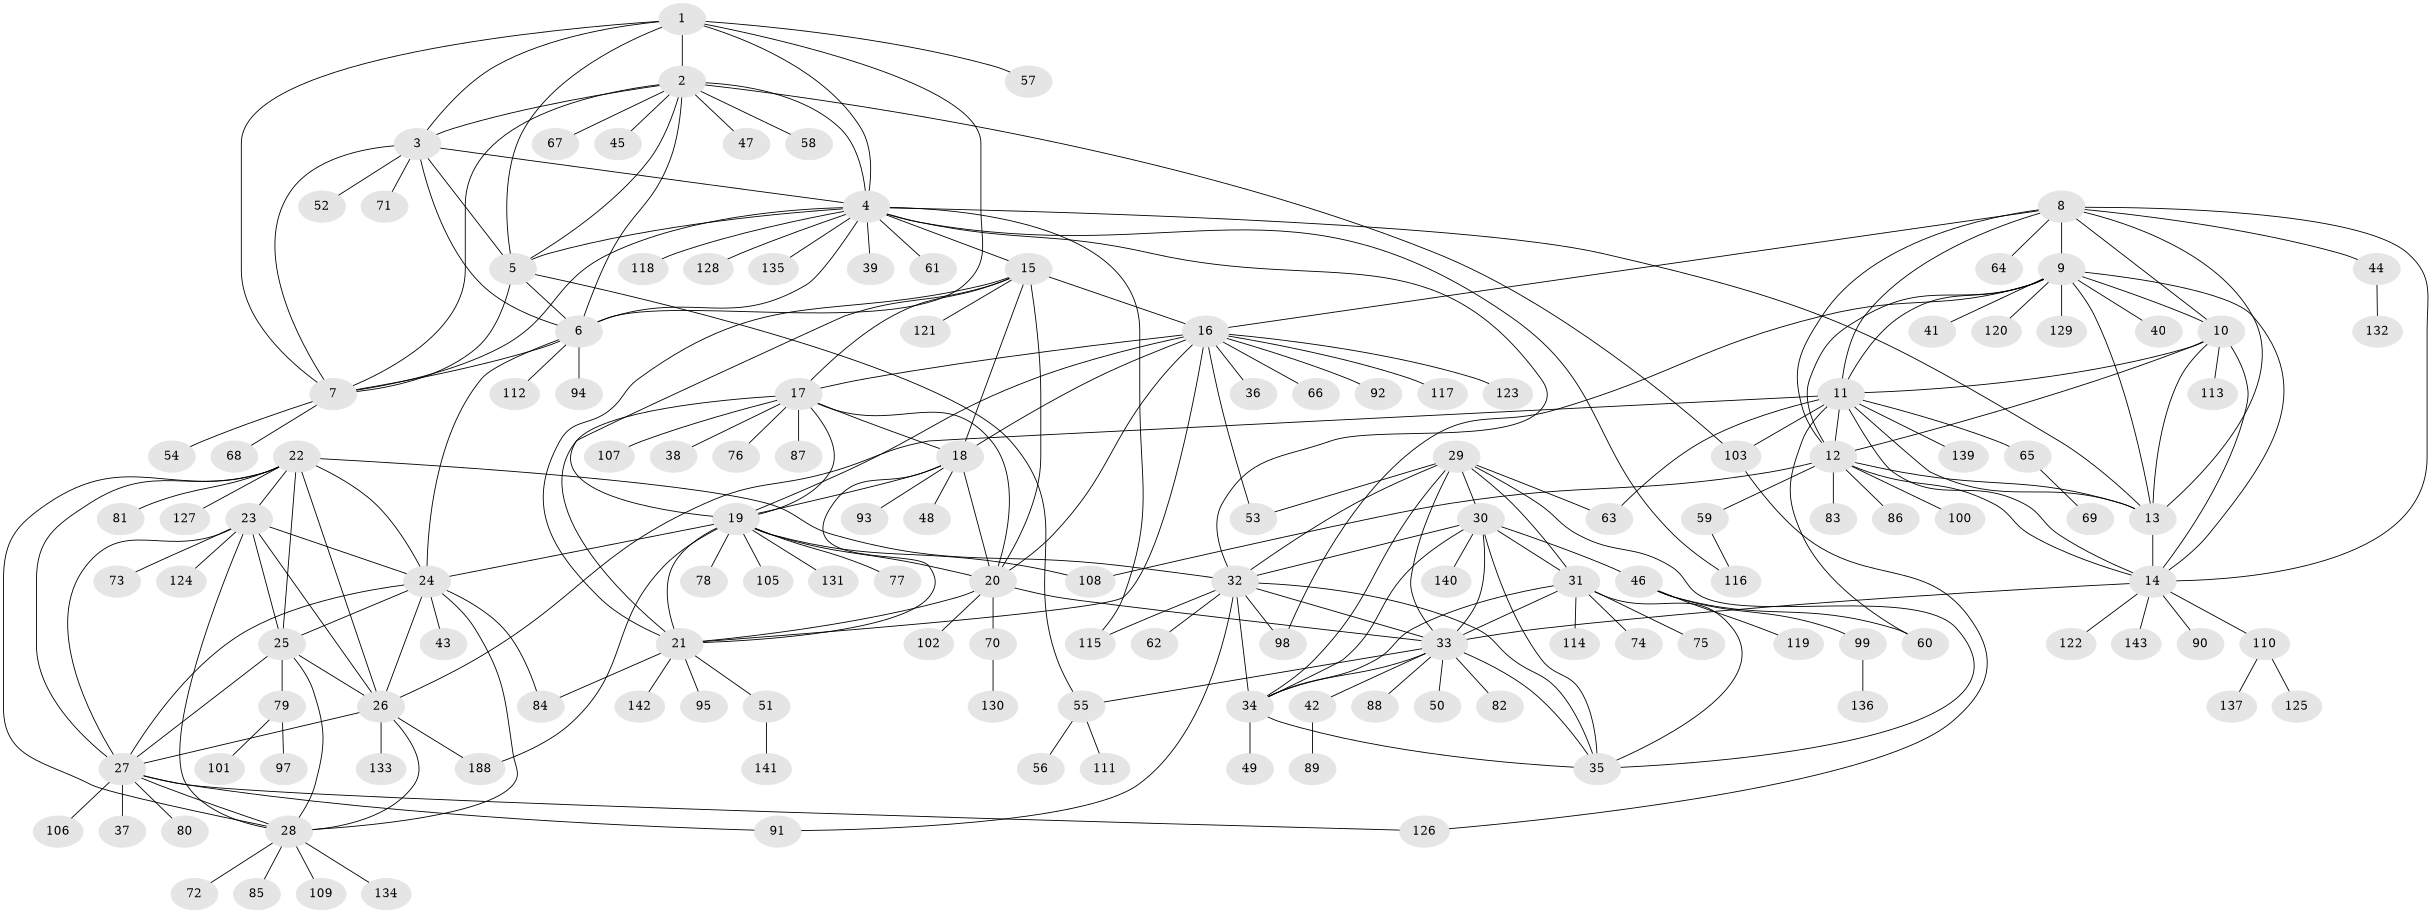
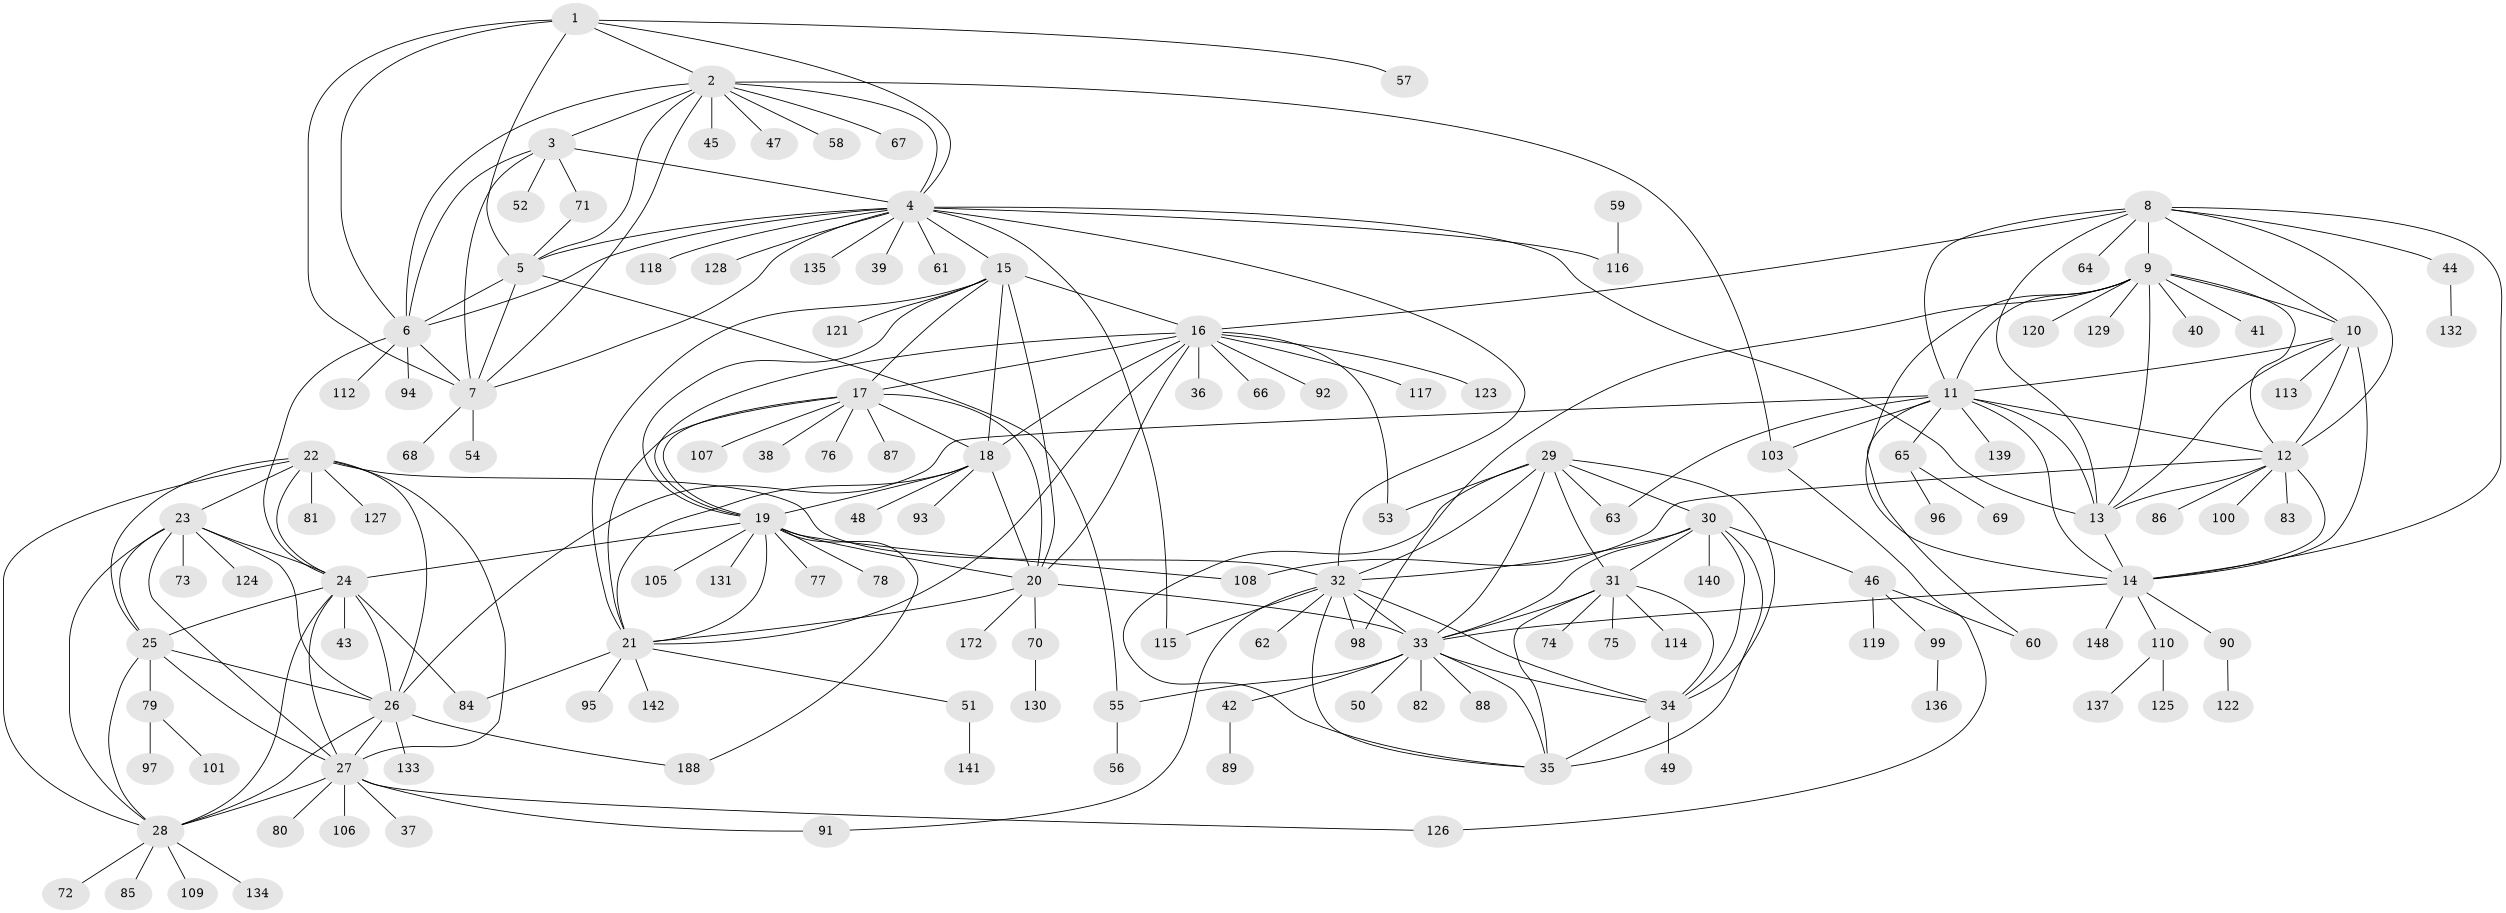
  graph {
    node [color=gray90 style=filled]
    1
    2
    3
    4
    5
    6
    7
    57
    45
    47
    58
    67
    103
    52
    71
    13
    15
    32
    39
    61
    115
    116
    118
    128
    135
    55
    24
    94
    112
    54
    68
    126
    14
    16
    17
    18
    19
    20
    21
    121
    98
    33
    91
    34
    35
    62
    56
-   111
    26
    84
    25
    27
    28
    43
    8
    9
    10
    11
    12
    44
    64
    40
    41
    120
    129
    113
    60
    63
    65
    139
    59
    83
    86
    100
    108
    90
    110
    122
-   143
+   143 [label=148]
    36
    53
    66
    92
    117
    123
    132
    n87 [label=188]
    133
    69
+   96
    42
    50
    82
    88
    125
    137
    38
    76
    87
    107
    48
    93
    77
    78
    105
    131
    70
-   102
+   102 [label=172]
    51
    95
    142
    130
    141
    22
    23
    81
    127
    73
    124
    79
    37
    80
    106
    72
    85
    109
    134
    97
    101
    29
    30
    31
    46
    140
    74
    75
    114
    49
    99
    119
    89
    136
    1 -- 2
-   1 -- 3
    1 -- 4
    1 -- 5
    1 -- 6
    1 -- 7
    1 -- 57
    2 -- 3
    2 -- 4
    2 -- 5
    2 -- 6
    2 -- 7
    2 -- 45
    2 -- 47
    2 -- 58
    2 -- 67
    2 -- 103
    3 -- 4
-   3 -- 5
+   71 -- 5
    3 -- 6
    3 -- 7
    3 -- 52
    3 -- 71
    4 -- 5
    4 -- 6
    4 -- 7
    4 -- 13
    4 -- 15
    4 -- 32
    4 -- 39
    4 -- 61
    4 -- 115
    4 -- 116
    4 -- 118
    4 -- 128
    4 -- 135
    5 -- 6
    5 -- 7
    5 -- 55
    6 -- 7
    6 -- 24
    6 -- 94
    6 -- 112
    7 -- 54
    7 -- 68
    103 -- 126
    13 -- 14
    15 -- 16
    15 -- 17
    15 -- 18
    15 -- 19
    15 -- 20
    15 -- 21
    15 -- 121
    32 -- 115
    32 -- 98
    32 -- 33
    32 -- 91
    32 -- 34
    32 -- 35
    32 -- 62
    55 -- 56
-   55 -- 111
    24 -- 26
    24 -- 84
    24 -- 25
    24 -- 27
    24 -- 28
    24 -- 43
    14 -- 33
    14 -- 90
    14 -- 110
-   14 -- 122
+   90 -- 122
    14 -- 143
    16 -- 17
    16 -- 18
    16 -- 19
    16 -- 20
    16 -- 21
    16 -- 36
    16 -- 53
    16 -- 66
    16 -- 92
    16 -- 117
    16 -- 123
    17 -- 18
    17 -- 19
    17 -- 20
    17 -- 21
    17 -- 38
    17 -- 76
    17 -- 87
    17 -- 107
    18 -- 19
    18 -- 20
    18 -- 21
    18 -- 48
    18 -- 93
    19 -- 24
    19 -- 20
    19 -- 21
    19 -- 108
    19 -- n87
    19 -- 77
    19 -- 78
    19 -- 105
    19 -- 131
    20 -- 21
    20 -- 33
    20 -- 70
    20 -- 102
    21 -- 84
    21 -- 51
    21 -- 95
    21 -- 142
    33 -- 55
    33 -- 34
    33 -- 35
    33 -- 42
    33 -- 50
    33 -- 82
    33 -- 88
    34 -- 35
    34 -- 49
    26 -- 27
    26 -- 28
    26 -- n87
    26 -- 133
    25 -- 26
    25 -- 27
    25 -- 28
    25 -- 79
    27 -- 126
    27 -- 91
    27 -- 28
    27 -- 37
    27 -- 80
    27 -- 106
    28 -- 72
    28 -- 85
    28 -- 109
    28 -- 134
    8 -- 13
    8 -- 14
    8 -- 16
    8 -- 9
    8 -- 10
    8 -- 11
    8 -- 12
    8 -- 44
    8 -- 64
    9 -- 13
    9 -- 14
    9 -- 98
    9 -- 10
    9 -- 11
    9 -- 12
    9 -- 40
    9 -- 41
    9 -- 120
    9 -- 129
    10 -- 13
    10 -- 14
    10 -- 11
    10 -- 12
    10 -- 113
    11 -- 103
    11 -- 13
    11 -- 14
    11 -- 26
    11 -- 12
    11 -- 60
    11 -- 63
    11 -- 65
    11 -- 139
    12 -- 13
    12 -- 14
-   12 -- 59
    12 -- 83
    12 -- 86
    12 -- 100
    12 -- 108
    44 -- 132
    65 -- 69
+   65 -- 96
    59 -- 116
    110 -- 125
    110 -- 137
    42 -- 89
    70 -- 130
    51 -- 141
    22 -- 32
    22 -- 24
    22 -- 26
    22 -- 25
    22 -- 27
    22 -- 28
    22 -- 23
    22 -- 81
    22 -- 127
    23 -- 24
    23 -- 26
    23 -- 25
    23 -- 27
    23 -- 28
    23 -- 73
    23 -- 124
    79 -- 97
    79 -- 101
    29 -- 32
    29 -- 33
    29 -- 34
    29 -- 35
    29 -- 63
    29 -- 53
    29 -- 30
    29 -- 31
    30 -- 32
    30 -- 33
    30 -- 34
    30 -- 35
    30 -- 31
    30 -- 46
    30 -- 140
    31 -- 33
    31 -- 34
    31 -- 35
    31 -- 74
    31 -- 75
    31 -- 114
    46 -- 60
    46 -- 99
    46 -- 119
    99 -- 136
  }
